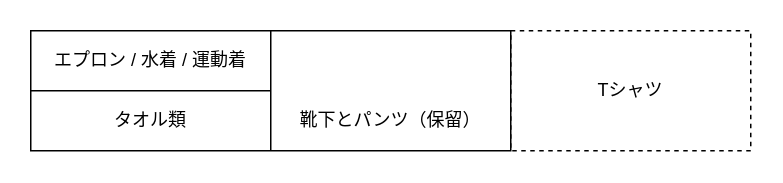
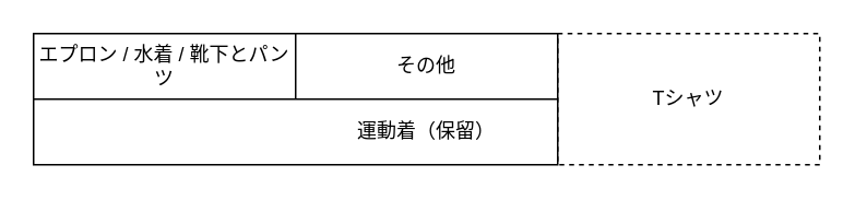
  <mxCell id="0" />
  <mxCell id="1" parent="0" />
  <mxCell id="2" value="Tシャツ" style="rounded=0;whiteSpace=wrap;html=1;fillColor=default;dashed=1;" parent="1" vertex="1"><mxGeometry x="340" y="20" width="160" height="80" as="geometry" /></mxCell>
  <mxCell id="3" value="" style="shape=table;startSize=0;container=1;collapsible=0;childLayout=tableLayout;strokeColor=default;strokeWidth=1;fillColor=default;gradientColor=none;" vertex="1" parent="1"><mxGeometry x="20" y="20" width="320" height="80" as="geometry" /></mxCell>
  <mxCell id="4" value="" style="shape=partialRectangle;html=1;whiteSpace=wrap;collapsible=0;dropTarget=0;pointerEvents=0;top=0;left=0;bottom=0;right=0;points=[[0,0.5],[1,0.5]];portConstraint=eastwest;sketch=0;fillColor=none;flipH=1;flipV=0;" parent="3" vertex="1"><mxGeometry width="320" height="40" as="geometry" /></mxCell>
- <mxCell id="5" value="エプロン / 水着 / 運動着" style="shape=partialRectangle;html=1;whiteSpace=wrap;connectable=0;top=0;left=0;bottom=0;right=0;overflow=hidden;pointerEvents=1;sketch=0;fillColor=none;flipH=1;flipV=0;" parent="4" vertex="1"><mxGeometry width="160" height="40" as="geometry"><mxRectangle width="160" height="40" as="alternateBounds" /></mxGeometry></mxCell>
+ <mxCell id="5" value="エプロン / 水着 / 靴下とパンツ" style="shape=partialRectangle;html=1;whiteSpace=wrap;connectable=0;top=0;left=0;bottom=0;right=0;overflow=hidden;pointerEvents=1;sketch=0;fillColor=none;flipH=1;flipV=0;" parent="4" vertex="1"><mxGeometry width="160" height="40" as="geometry"><mxRectangle width="160" height="40" as="alternateBounds" /></mxGeometry></mxCell>
+ <mxCell id="6" value="その他" style="shape=partialRectangle;html=1;whiteSpace=wrap;connectable=0;top=0;left=0;bottom=0;right=0;overflow=hidden;pointerEvents=1;sketch=0;fillColor=none;flipH=1;flipV=0;" parent="4" vertex="1"><mxGeometry x="160" width="160" height="40" as="geometry"><mxRectangle width="160" height="40" as="alternateBounds" /></mxGeometry></mxCell>
  <mxCell id="7" value="" style="shape=partialRectangle;html=1;whiteSpace=wrap;collapsible=0;dropTarget=0;pointerEvents=0;top=0;left=0;bottom=0;right=0;points=[[0,0.5],[1,0.5]];portConstraint=eastwest;sketch=0;fillColor=none;flipH=1;flipV=0;" parent="3" vertex="1"><mxGeometry y="40" width="320" height="40" as="geometry" /></mxCell>
- <mxCell id="8" value="タオル類" style="shape=partialRectangle;html=1;whiteSpace=wrap;connectable=0;top=0;left=0;bottom=0;right=0;overflow=hidden;pointerEvents=1;sketch=0;fillColor=none;flipH=1;flipV=0;" parent="7" vertex="1"><mxGeometry width="160" height="40" as="geometry"><mxRectangle width="160" height="40" as="alternateBounds" /></mxGeometry></mxCell>
- <mxCell id="9" value="靴下とパンツ（保留）" style="shape=partialRectangle;html=1;whiteSpace=wrap;connectable=0;top=0;left=0;bottom=0;right=0;overflow=hidden;pointerEvents=1;sketch=0;fillColor=none;flipH=1;flipV=0;" parent="7" vertex="1"><mxGeometry x="160" width="160" height="40" as="geometry"><mxRectangle width="160" height="40" as="alternateBounds" /></mxGeometry></mxCell>
+ <mxCell id="9" value="運動着（保留）" style="shape=partialRectangle;html=1;whiteSpace=wrap;connectable=0;top=0;left=0;bottom=0;right=0;overflow=hidden;pointerEvents=1;sketch=0;fillColor=none;flipH=1;flipV=0;" parent="7" vertex="1"><mxGeometry x="160" width="160" height="40" as="geometry"><mxRectangle width="160" height="40" as="alternateBounds" /></mxGeometry></mxCell>
